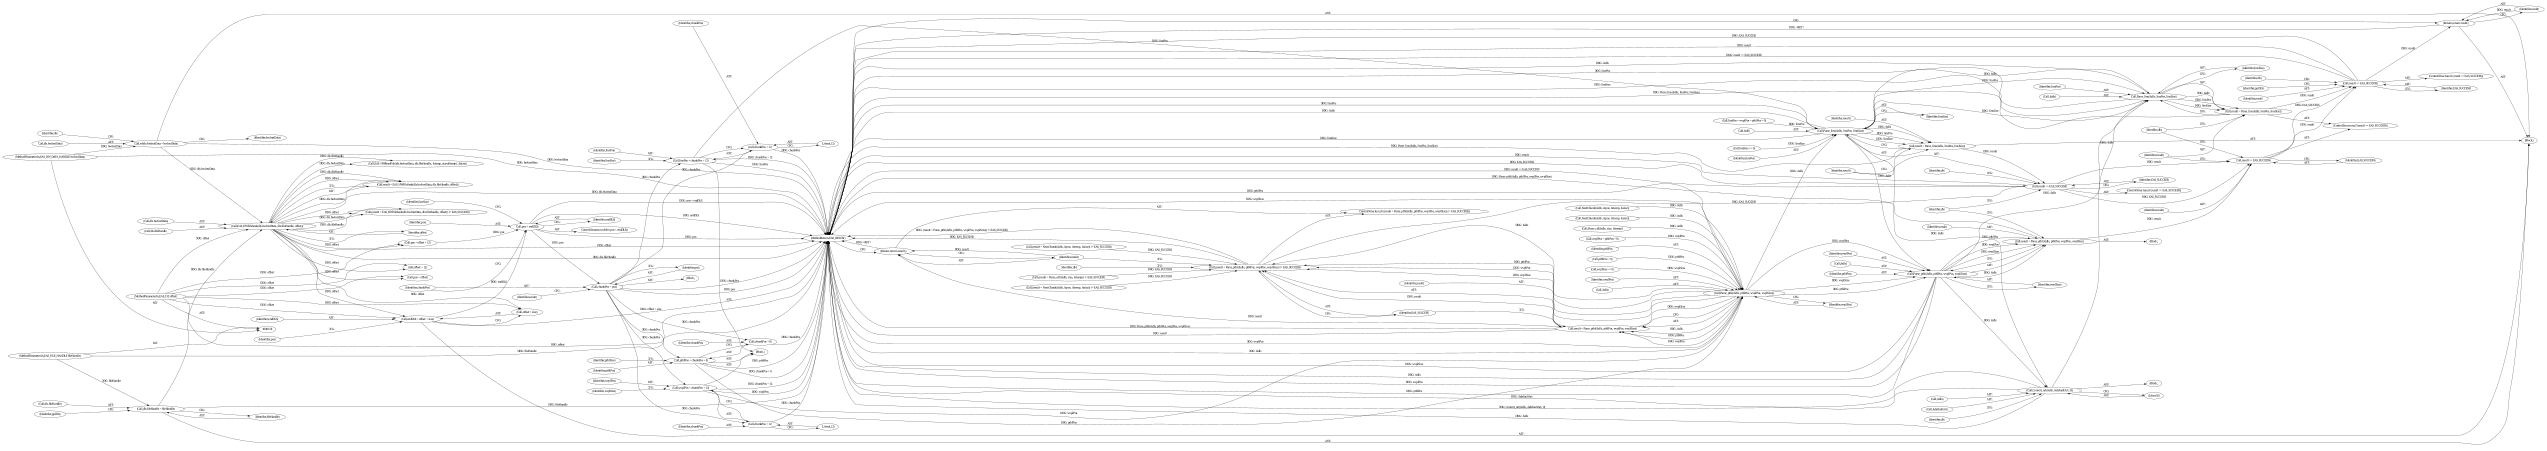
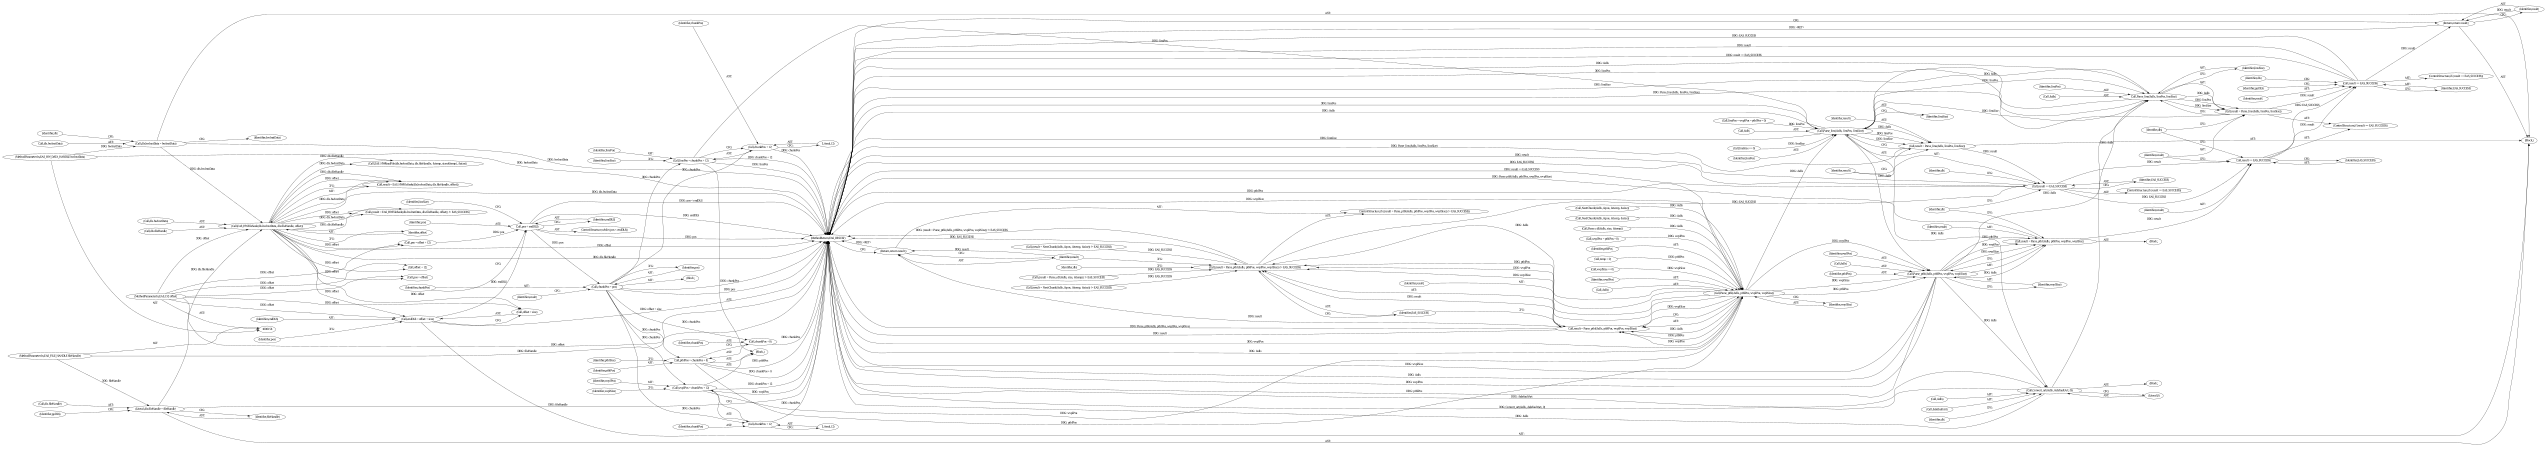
  digraph {
    fontname="PT Serif"
    rankdir=LR
    node [fontname="PT Serif"]
    edge [fontname="PT Serif"]
    n1 [label="(Call,endDLS = offset + size)"]
    n2 [label="(Call,pos < endDLS)"]
    n3 [label="(Block,)"]
    n4 [label="(MethodReturn,EAS_RESULT)"]
    n5 [label="(Call,offset + size)"]
    n6 [label="(Call,chunkPos = pos)"]
    n7 [label="(Identifier,endDLS)"]
    n8 [label="(ControlStructure,while (pos < endDLS))"]
    n9 [label="(Return,return result;)"]
    n10 [label="(Return,return result;)"]
    n11 [label="(MethodParameterIn,EAS_I32 offset)"]
    n12 [label="(Call,EAS_HWFileSeek(dls.hwInstData, dls.fileHandle, offset))"]
    n13 [label="(Call,offset + 12)"]
    n14 [label="(Call,pos = offset + 12)"]
    n15 [label="(Call,pos = offset)"]
    n16 [label=1000158]
    n17 [label="(Call,(result = EAS_HWFileSeek(dls.hwInstData, dls.fileHandle, offset)) != EAS_SUCCESS)"]
    n18 [label="(Identifier,offset)"]
    n19 [label="(Call,EAS_HWReadFile(dls.hwInstData, dls.fileHandle, &temp, sizeof(temp), &size))"]
    n20 [label="(Call,result = EAS_HWFileSeek(dls.hwInstData, dls.fileHandle, offset))"]
-   n21 [label="(Call,while.hwInstData = hwInstData)"]
+   n21 [label="(Call,dls.hwInstData = hwInstData)"]
    n22 [label="(Identifier,hwInstData)"]
    n23 [label="(MethodParameterIn,EAS_HW_DATA_HANDLE hwInstData)"]
-   n24 [label="(Call,dls.fileHandle = fileHandle)"]
+   n24 [label="(Literal,dls.fileHandle = fileHandle)"]
    n25 [label="(Identifier,fileHandle)"]
    n26 [label="(MethodParameterIn,EAS_FILE_HANDLE fileHandle)"]
    n27 [label="(Call,linsPos = chunkPos + 12)"]
    n28 [label="(Call,chunkPos + 12)"]
    n29 [label="(Call,wvplPos = chunkPos + 12)"]
    n30 [label="(Call,chunkPos + 12)"]
    n31 [label="(Call,ptblPos = chunkPos + 8)"]
    n32 [label="(Call,chunkPos + 8)"]
    n33 [label="(Identifier,pos)"]
    n34 [label="(Block,)"]
    n35 [label="(Call,Parse_lins(&dls, linsPos, linsSize))"]
    n36 [label="(Block,)"]
    n37 [label="(Literal,12)"]
    n38 [label="(Call,Parse_ptbl(&dls, ptblPos, wvplPos, wvplSize))"]
    n39 [label="(Literal,12)"]
    n40 [label="(Call,result = Parse_lins(&dls, linsPos, linsSize))"]
    n41 [label="(Call,Parse_ptbl(&dls, ptblPos, wvplPos, wvplSize))"]
    n42 [label="(Call,Convert_art(&dls, &defaultArt, 0))"]
    n43 [label="(Call,Parse_lins(&dls, linsPos, linsSize))"]
    n44 [label="(Identifier,linsSize)"]
    n45 [label="(Call,result == EAS_SUCCESS)"]
    n46 [label="(Call,result = Parse_ptbl(&dls, ptblPos, wvplPos, wvplSize))"]
    n47 [label="(Identifier,wvplSize)"]
    n48 [label="(Block,)"]
    n49 [label="(Literal,0)"]
    n50 [label="(Call,result = Parse_lins(&dls, linsPos, linsSize))"]
    n51 [label="(Identifier,linsSize)"]
    n52 [label="(Call,result == EAS_SUCCESS)"]
    n53 [label="(Identifier,EAS_SUCCESS)"]
    n54 [label="(ControlStructure,if (result == EAS_SUCCESS))"]
    n55 [label="(Call,result == EAS_SUCCESS)"]
    n56 [label="(ControlStructure,if (result == EAS_SUCCESS))"]
    n57 [label="(Identifier,EAS_SUCCESS)"]
    n58 [label="(Identifier,EAS_SUCCESS)"]
    n59 [label="(ControlStructure,if (result == EAS_SUCCESS))"]
    n60 [label="(Identifier,result)"]
    n61 [label="(Block,)"]
    n62 [label="(Call,(result = Parse_ptbl(&dls, ptblPos, wvplPos, wvplSize)) != EAS_SUCCESS)"]
    n63 [label="(Call,result = Parse_ptbl(&dls, ptblPos, wvplPos, wvplSize))"]
    n64 [label="(Identifier,wvplSize)"]
    n65 [label="(Identifier,EAS_SUCCESS)"]
    n66 [label="(ControlStructure,if ((result = Parse_ptbl(&dls, ptblPos, wvplPos, wvplSize)) != EAS_SUCCESS))"]
    n67 [label="(Identifier,result)"]
    n68 [label="(Call,NextChunk(&dls, &pos, &temp, &size))"]
    n69 [label="(Call,dls.fileHandle)"]
    n70 [label="(Call,NextChunk(&dls, &pos, &temp, &size))"]
    n71 [label="(Identifier,dls)"]
    n72 [label="(Call,(result = Parse_cdl(&dls, size, &temp)) != EAS_SUCCESS)"]
    n73 [label="(Identifier,result)"]
    n74 [label="(Call,&dls)"]
    n75 [label="(Identifier,chunkPos)"]
    n76 [label="(Identifier,dls)"]
    n77 [label="(Call,linsPos = wvplPos = ptblPos = 0)"]
    n78 [label="(Identifier,result)"]
    n79 [label="(Identifier,wvplPos)"]
    n80 [label="(Identifier,pos)"]
    n81 [label="(Call,dls.fileHandle)"]
    n82 [label="(Identifier,wvplSize)"]
    n83 [label="(Call,&defaultArt)"]
    n84 [label="(Identifier,dls)"]
    n85 [label="(Call,Parse_cdl(&dls, size, &temp))"]
    n86 [label="(Call,&dls)"]
    n87 [label="(Identifier,linsPos)"]
    n88 [label="(Call,wvplPos = ptblPos = 0)"]
    n89 [label="(Identifier,pos)"]
    n90 [label="(Call,(result = NextChunk(&dls, &pos, &temp, &size)) != EAS_SUCCESS)"]
    n91 [label="(Identifier,dls)"]
    n92 [label="(Identifier,ptblPos)"]
    n93 [label="(Identifier,ppDLS)"]
-   n94 [label="(Call,ptblPos = 0)"]
+   n94 [label="(Call,temp = 0)"]
    n95 [label="(Call,wvplSize == 0)"]
    n96 [label="(Call,(result = NextChunk(&dls, &pos, &temp, &size)) != EAS_SUCCESS)"]
    n97 [label="(Identifier,linsPos)"]
    n98 [label="(Identifier,chunkPos)"]
    n99 [label="(Call,&dls)"]
    n100 [label="(Identifier,linsSize)"]
    n101 [label="(Identifier,linsSize)"]
    n102 [label="(Identifier,result)"]
    n103 [label="(Identifier,dls)"]
    n104 [label="(Identifier,dls)"]
    n105 [label="(Call,linsSize == 0)"]
    n106 [label="(Call,&dls)"]
    n107 [label="(Identifier,wvplPos)"]
    n108 [label="(Call,dls.hwInstData)"]
    n109 [label="(Identifier,linsPos)"]
    n110 [label="(Identifier,ptblPos)"]
    n111 [label="(Identifier,result)"]
    n112 [label="(Identifier,chunkPos)"]
    n113 [label="(Identifier,ptblPos)"]
    n114 [label="(Identifier,result)"]
    n115 [label="(Identifier,result)"]
    n116 [label="(Identifier,ptblSize)"]
    n117 [label="(Identifier,wvplPos)"]
    n118 [label="(Identifier,result)"]
    n119 [label="(Call,dls.hwInstData)"]
    n120 [label="(Identifier,result)"]
    n121 [label="(Call,&dls)"]
    n122 [label="(Identifier,ppDLS)"]
    n123 [label="(Identifier,dls)"]
    n124 [label="(Identifier,chunkPos)"]
    n125 [label="(Identifier,endDLS)"]
    n1 -> n2 [label="DDG: endDLS"]
    n1 -> n3 [label="AST: "]
    n1 -> n4 [label="DDG: offset + size"]
    n1 -> n5 [label="CFG: "]
    n2 -> n4 [label="DDG: pos < endDLS"]
    n2 -> n4 [label="DDG: endDLS"]
    n2 -> n4 [label="DDG: pos"]
    n2 -> n6 [label="DDG: pos"]
    n2 -> n7 [label="CFG: "]
    n2 -> n8 [label="AST: "]
    n4 -> n9 [label="CFG: "]
    n4 -> n10 [label="CFG: "]
    n5 -> n1 [label="AST: "]
    n6 -> n4 [label="DDG: chunkPos"]
    n6 -> n4 [label="DDG: pos"]
    n6 -> n27 [label="DDG: chunkPos"]
    n6 -> n28 [label="DDG: chunkPos"]
    n6 -> n29 [label="DDG: chunkPos"]
    n6 -> n30 [label="DDG: chunkPos"]
    n6 -> n31 [label="DDG: chunkPos"]
    n6 -> n32 [label="DDG: chunkPos"]
    n6 -> n33 [label="CFG: "]
    n6 -> n34 [label="AST: "]
    n7 -> n2 [label="AST: "]
    n9 -> n3 [label="AST: "]
    n9 -> n4 [label="DDG: <RET>"]
    n9 -> n60 [label="CFG: "]
    n10 -> n4 [label="DDG: <RET>"]
    n10 -> n66 [label="AST: "]
    n10 -> n67 [label="CFG: "]
    n11 -> n1 [label="DDG: offset"]
    n11 -> n4 [label="DDG: offset"]
    n11 -> n5 [label="DDG: offset"]
    n11 -> n12 [label="DDG: offset"]
    n11 -> n13 [label="DDG: offset"]
    n11 -> n14 [label="DDG: offset"]
    n11 -> n15 [label="DDG: offset"]
    n11 -> n16 [label="AST: "]
    n12 -> n1 [label="DDG: offset"]
    n12 -> n4 [label="DDG: dls.hwInstData"]
    n12 -> n4 [label="DDG: offset"]
    n12 -> n4 [label="DDG: dls.fileHandle"]
    n12 -> n5 [label="DDG: offset"]
    n12 -> n13 [label="DDG: offset"]
    n12 -> n14 [label="DDG: offset"]
    n12 -> n15 [label="DDG: offset"]
    n12 -> n17 [label="DDG: dls.hwInstData"]
    n12 -> n17 [label="DDG: dls.fileHandle"]
    n12 -> n17 [label="DDG: offset"]
    n12 -> n18 [label="CFG: "]
    n12 -> n19 [label="DDG: dls.hwInstData"]
    n12 -> n19 [label="DDG: dls.fileHandle"]
    n12 -> n20 [label="AST: "]
    n12 -> n20 [label="DDG: dls.hwInstData"]
    n12 -> n20 [label="DDG: dls.fileHandle"]
    n12 -> n20 [label="DDG: offset"]
    n14 -> n2 [label="DDG: pos"]
    n18 -> n12 [label="AST: "]
    n20 -> n12 [label="CFG: "]
    n21 -> n3 [label="AST: "]
    n21 -> n4 [label="DDG: hwInstData"]
    n21 -> n12 [label="DDG: dls.hwInstData"]
    n21 -> n22 [label="CFG: "]
    n23 -> n4 [label="DDG: hwInstData"]
    n23 -> n16 [label="AST: "]
    n23 -> n21 [label="DDG: hwInstData"]
    n24 -> n3 [label="AST: "]
    n24 -> n4 [label="DDG: fileHandle"]
    n24 -> n12 [label="DDG: dls.fileHandle"]
    n24 -> n25 [label="CFG: "]
    n25 -> n24 [label="AST: "]
    n26 -> n4 [label="DDG: fileHandle"]
    n26 -> n16 [label="AST: "]
    n26 -> n24 [label="DDG: fileHandle"]
    n27 -> n4 [label="DDG: chunkPos + 12"]
    n27 -> n4 [label="DDG: linsPos"]
    n27 -> n28 [label="CFG: "]
    n27 -> n35 [label="DDG: linsPos"]
    n27 -> n36 [label="AST: "]
    n28 -> n4 [label="DDG: chunkPos"]
    n28 -> n27 [label="AST: "]
    n28 -> n37 [label="CFG: "]
    n29 -> n4 [label="DDG: chunkPos + 12"]
    n29 -> n4 [label="DDG: wvplPos"]
    n29 -> n30 [label="CFG: "]
    n29 -> n36 [label="AST: "]
    n29 -> n38 [label="DDG: wvplPos"]
    n30 -> n4 [label="DDG: chunkPos"]
    n30 -> n29 [label="AST: "]
    n30 -> n39 [label="CFG: "]
    n31 -> n4 [label="DDG: chunkPos + 8"]
    n31 -> n4 [label="DDG: ptblPos"]
    n31 -> n32 [label="CFG: "]
    n31 -> n36 [label="AST: "]
    n31 -> n38 [label="DDG: ptblPos"]
    n32 -> n4 [label="DDG: chunkPos"]
    n32 -> n31 [label="AST: "]
    n33 -> n6 [label="AST: "]
    n35 -> n4 [label="DDG: &dls"]
    n35 -> n4 [label="DDG: linsSize"]
    n35 -> n4 [label="DDG: linsPos"]
    n35 -> n40 [label="AST: "]
    n35 -> n40 [label="DDG: &dls"]
    n35 -> n40 [label="DDG: linsPos"]
    n35 -> n40 [label="DDG: linsSize"]
    n35 -> n41 [label="DDG: &dls"]
    n35 -> n42 [label="DDG: &dls"]
    n35 -> n43 [label="DDG: &dls"]
    n35 -> n43 [label="DDG: linsPos"]
    n35 -> n43 [label="DDG: linsSize"]
    n35 -> n44 [label="CFG: "]
    n37 -> n28 [label="AST: "]
    n38 -> n4 [label="DDG: ptblPos"]
    n38 -> n4 [label="DDG: wvplSize"]
    n38 -> n4 [label="DDG: wvplPos"]
    n38 -> n4 [label="DDG: &dls"]
    n38 -> n35 [label="DDG: &dls"]
    n38 -> n41 [label="DDG: ptblPos"]
    n38 -> n41 [label="DDG: wvplPos"]
    n38 -> n41 [label="DDG: wvplSize"]
    n38 -> n62 [label="DDG: &dls"]
    n38 -> n62 [label="DDG: ptblPos"]
    n38 -> n62 [label="DDG: wvplPos"]
    n38 -> n62 [label="DDG: wvplSize"]
    n38 -> n63 [label="AST: "]
    n38 -> n63 [label="DDG: &dls"]
    n38 -> n63 [label="DDG: ptblPos"]
    n38 -> n63 [label="DDG: wvplPos"]
    n38 -> n63 [label="DDG: wvplSize"]
    n38 -> n64 [label="CFG: "]
    n39 -> n30 [label="AST: "]
    n40 -> n3 [label="AST: "]
    n40 -> n4 [label="DDG: Parse_lins(&dls, linsPos, linsSize)"]
    n40 -> n35 [label="CFG: "]
    n40 -> n45 [label="DDG: result"]
    n41 -> n4 [label="DDG: ptblPos"]
    n41 -> n4 [label="DDG: wvplSize"]
    n41 -> n4 [label="DDG: &dls"]
    n41 -> n4 [label="DDG: wvplPos"]
    n41 -> n42 [label="DDG: &dls"]
    n41 -> n43 [label="DDG: &dls"]
    n41 -> n46 [label="AST: "]
    n41 -> n46 [label="DDG: &dls"]
    n41 -> n46 [label="DDG: ptblPos"]
    n41 -> n46 [label="DDG: wvplPos"]
    n41 -> n46 [label="DDG: wvplSize"]
    n41 -> n47 [label="CFG: "]
    n42 -> n4 [label="DDG: &dls"]
    n42 -> n4 [label="DDG: &defaultArt"]
    n42 -> n4 [label="DDG: Convert_art(&dls, &defaultArt, 0)"]
    n42 -> n43 [label="DDG: &dls"]
    n42 -> n48 [label="AST: "]
    n42 -> n49 [label="CFG: "]
    n43 -> n4 [label="DDG: linsSize"]
    n43 -> n4 [label="DDG: &dls"]
    n43 -> n4 [label="DDG: linsPos"]
    n43 -> n50 [label="AST: "]
    n43 -> n50 [label="DDG: &dls"]
    n43 -> n50 [label="DDG: linsPos"]
    n43 -> n50 [label="DDG: linsSize"]
    n43 -> n51 [label="CFG: "]
    n44 -> n35 [label="AST: "]
    n45 -> n4 [label="DDG: EAS_SUCCESS"]
    n45 -> n4 [label="DDG: result == EAS_SUCCESS"]
    n45 -> n4 [label="DDG: result"]
    n45 -> n52 [label="DDG: result"]
    n45 -> n52 [label="DDG: EAS_SUCCESS"]
    n45 -> n53 [label="CFG: "]
    n45 -> n54 [label="AST: "]
    n46 -> n4 [label="DDG: Parse_ptbl(&dls, ptblPos, wvplPos, wvplSize)"]
    n46 -> n41 [label="CFG: "]
    n46 -> n52 [label="DDG: result"]
    n46 -> n61 [label="AST: "]
    n47 -> n41 [label="AST: "]
    n49 -> n42 [label="AST: "]
    n50 -> n4 [label="DDG: Parse_lins(&dls, linsPos, linsSize)"]
    n50 -> n43 [label="CFG: "]
    n50 -> n55 [label="DDG: result"]
    n50 -> n56 [label="AST: "]
    n51 -> n43 [label="AST: "]
    n52 -> n55 [label="DDG: result"]
    n52 -> n55 [label="DDG: EAS_SUCCESS"]
    n52 -> n56 [label="AST: "]
    n52 -> n57 [label="CFG: "]
    n53 -> n45 [label="AST: "]
    n55 -> n4 [label="DDG: result == EAS_SUCCESS"]
    n55 -> n4 [label="DDG: EAS_SUCCESS"]
    n55 -> n4 [label="DDG: result"]
    n55 -> n9 [label="DDG: result"]
    n55 -> n58 [label="CFG: "]
    n55 -> n59 [label="AST: "]
    n57 -> n52 [label="AST: "]
    n58 -> n55 [label="AST: "]
    n60 -> n9 [label="AST: "]
    n60 -> n9 [label="DDG: result"]
    n62 -> n4 [label="DDG: EAS_SUCCESS"]
    n62 -> n4 [label="DDG: (result = Parse_ptbl(&dls, ptblPos, wvplPos, wvplSize)) != EAS_SUCCESS"]
    n62 -> n45 [label="DDG: EAS_SUCCESS"]
    n62 -> n65 [label="CFG: "]
    n62 -> n66 [label="AST: "]
    n63 -> n4 [label="DDG: Parse_ptbl(&dls, ptblPos, wvplPos, wvplSize)"]
    n63 -> n4 [label="DDG: result"]
    n63 -> n10 [label="DDG: result"]
    n63 -> n38 [label="CFG: "]
    n63 -> n62 [label="AST: "]
    n63 -> n62 [label="DDG: result"]
    n64 -> n38 [label="AST: "]
    n65 -> n62 [label="AST: "]
    n65 -> n63 [label="CFG: "]
    n67 -> n10 [label="AST: "]
    n67 -> n10 [label="DDG: result"]
    n67 -> n62 [label="CFG: "]
    n68 -> n38 [label="DDG: &dls"]
    n69 -> n12 [label="AST: "]
    n70 -> n38 [label="DDG: &dls"]
    n71 -> n62 [label="CFG: "]
    n72 -> n62 [label="DDG: EAS_SUCCESS"]
    n73 -> n52 [label="AST: "]
    n74 -> n42 [label="AST: "]
    n75 -> n32 [label="AST: "]
    n76 -> n45 [label="CFG: "]
    n77 -> n35 [label="DDG: linsPos"]
    n78 -> n6 [label="CFG: "]
    n79 -> n41 [label="AST: "]
    n80 -> n2 [label="AST: "]
    n81 -> n24 [label="AST: "]
    n82 -> n29 [label="CFG: "]
    n83 -> n42 [label="AST: "]
    n84 -> n50 [label="CFG: "]
    n84 -> n52 [label="CFG: "]
    n85 -> n38 [label="DDG: &dls"]
    n86 -> n35 [label="AST: "]
    n87 -> n27 [label="AST: "]
    n88 -> n38 [label="DDG: wvplPos"]
    n89 -> n1 [label="CFG: "]
    n90 -> n62 [label="DDG: EAS_SUCCESS"]
    n91 -> n55 [label="CFG: "]
    n92 -> n38 [label="AST: "]
    n93 -> n55 [label="CFG: "]
    n94 -> n38 [label="DDG: ptblPos"]
    n95 -> n38 [label="DDG: wvplSize"]
    n96 -> n62 [label="DDG: EAS_SUCCESS"]
    n97 -> n43 [label="AST: "]
    n98 -> n2 [label="CFG: "]
    n98 -> n6 [label="AST: "]
    n99 -> n43 [label="AST: "]
    n100 -> n2 [label="CFG: "]
    n101 -> n27 [label="CFG: "]
    n102 -> n40 [label="AST: "]
    n103 -> n45 [label="CFG: "]
    n103 -> n46 [label="CFG: "]
    n104 -> n21 [label="CFG: "]
    n105 -> n35 [label="DDG: linsSize"]
    n106 -> n41 [label="AST: "]
    n107 -> n29 [label="AST: "]
    n108 -> n12 [label="AST: "]
    n109 -> n35 [label="AST: "]
    n110 -> n31 [label="AST: "]
    n111 -> n40 [label="CFG: "]
    n111 -> n45 [label="AST: "]
    n112 -> n30 [label="AST: "]
    n113 -> n41 [label="AST: "]
    n114 -> n63 [label="AST: "]
    n115 -> n50 [label="AST: "]
    n115 -> n52 [label="CFG: "]
    n116 -> n31 [label="CFG: "]
    n117 -> n38 [label="AST: "]
    n118 -> n55 [label="AST: "]
    n119 -> n21 [label="AST: "]
    n120 -> n46 [label="AST: "]
    n121 -> n38 [label="AST: "]
    n122 -> n24 [label="CFG: "]
    n123 -> n42 [label="CFG: "]
    n124 -> n28 [label="AST: "]
    n125 -> n1 [label="AST: "]
  }
